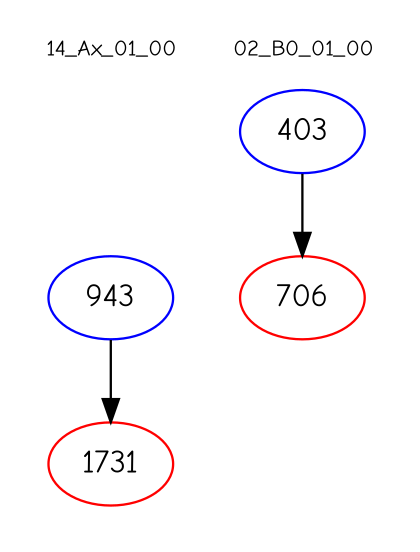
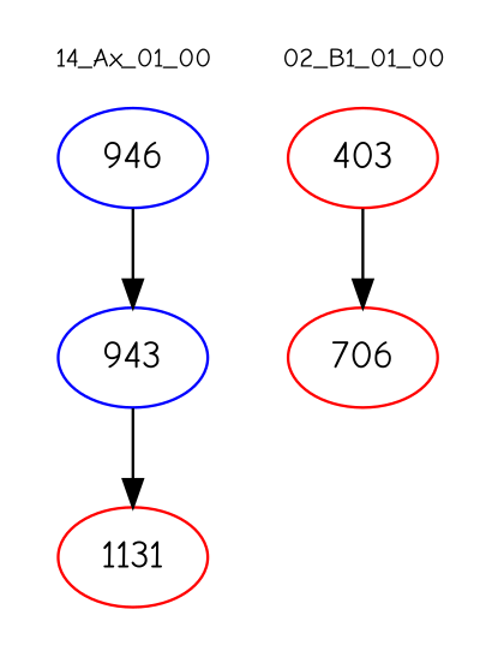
  digraph {
    fontname="Comic Neue"
    node [color=blue fontname="Comic Neue"]
    edge [color=black fontname="Comic Neue"]
+   n1 [label=946]
    n2 [label=943]
-   n3 [color=red label=1731]
-   n4 [label=403]
+   n3 [color=red label=1131]
+   n4 [color=red label=403]
    n5 [color=red label=706]
    subgraph cluster_1 {
      color=white
      fontsize=10
      label="14_Ax_01_00"
+     n1
      n2
      n3
    }
    subgraph cluster_2 {
      color=white
      fontsize=10
-     label="02_B0_01_00"
+     label="02_B1_01_00"
      n4
      n5
    }
+   n1 -> n2
    n2 -> n3
    n4 -> n5
  }
